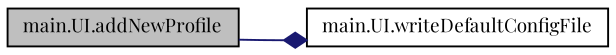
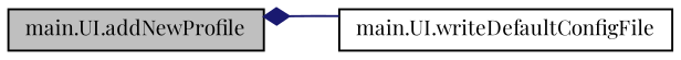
  digraph {
    rankdir=LR
    fontname="Playfair Display"
    node [color=black fontname="Playfair Display" fontsize=10 shape=record style=filled]
    n1 [fillcolor=grey75 fontcolor=black height=0.2 label="main.UI.addNewProfile" width=0.4]
    n2 [fillcolor=white height=0.2 label="main.UI.writeDefaultConfigFile" width=0.4]
-   n1 -> n2 [color=midnightblue fontname="Playfair Display" fontsize=10 labelfontname=Helvetica labelfontsize=10 style=solid arrowhead=diamond]
+   n2 -> n1 [color=midnightblue fontname="Playfair Display" fontsize=10 labelfontname=Helvetica labelfontsize=10 style=solid arrowhead=diamond]
  }
